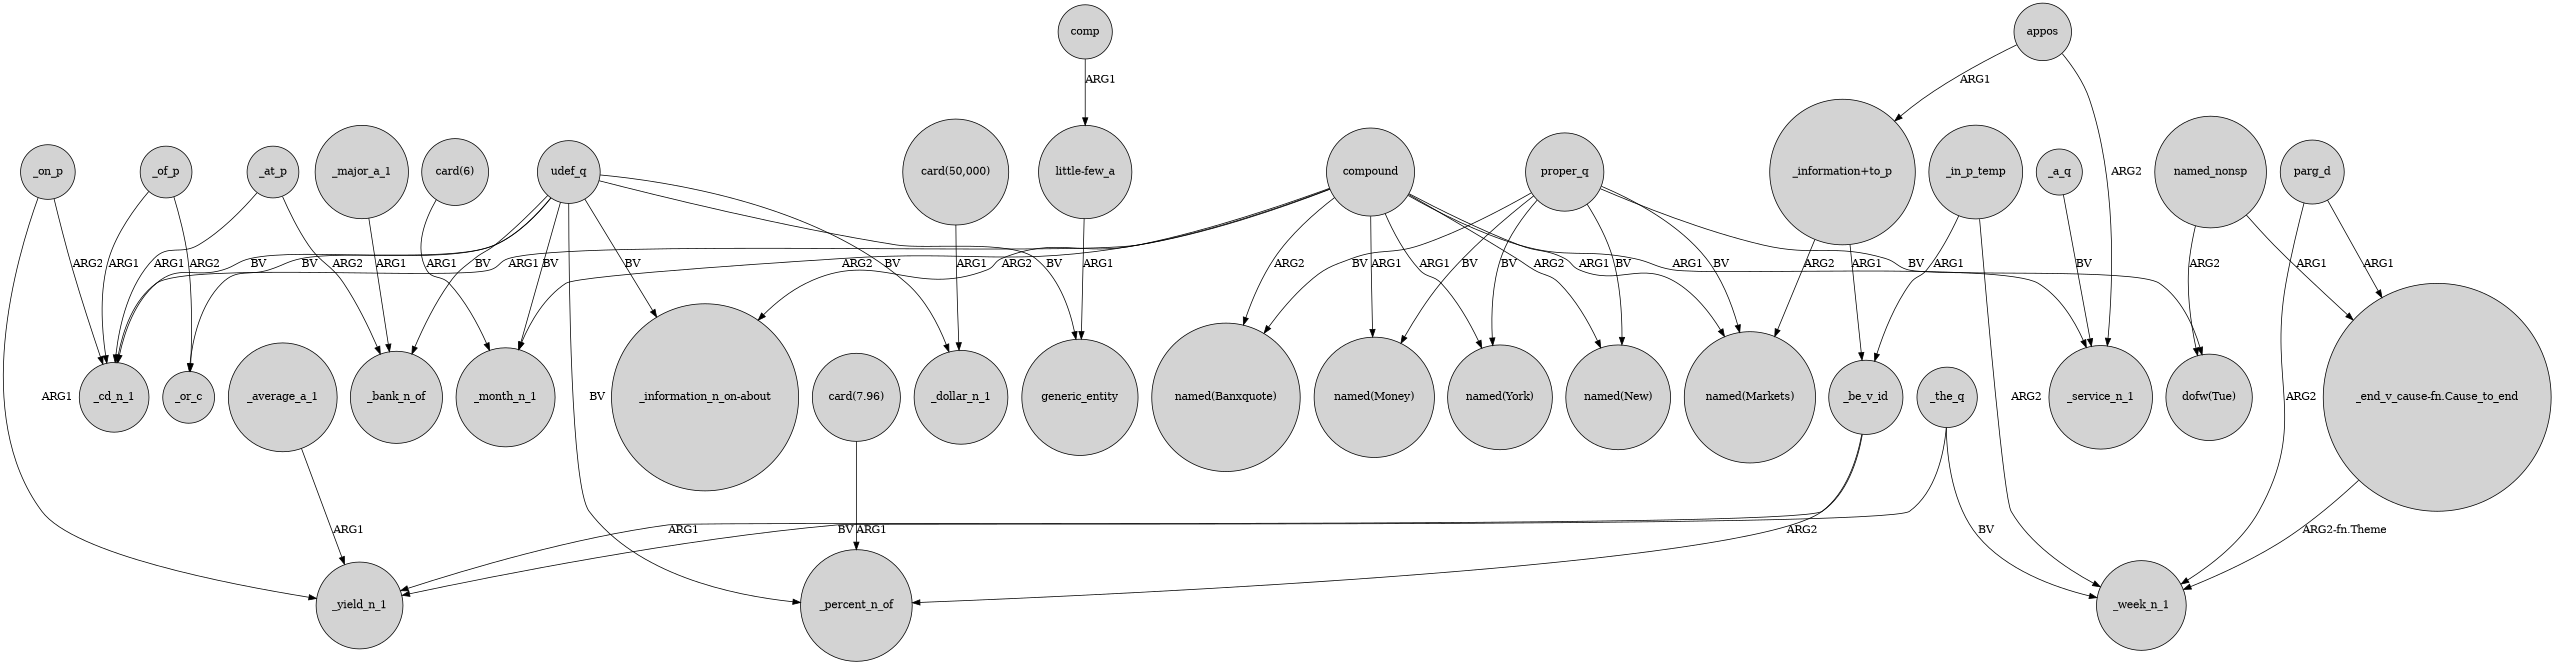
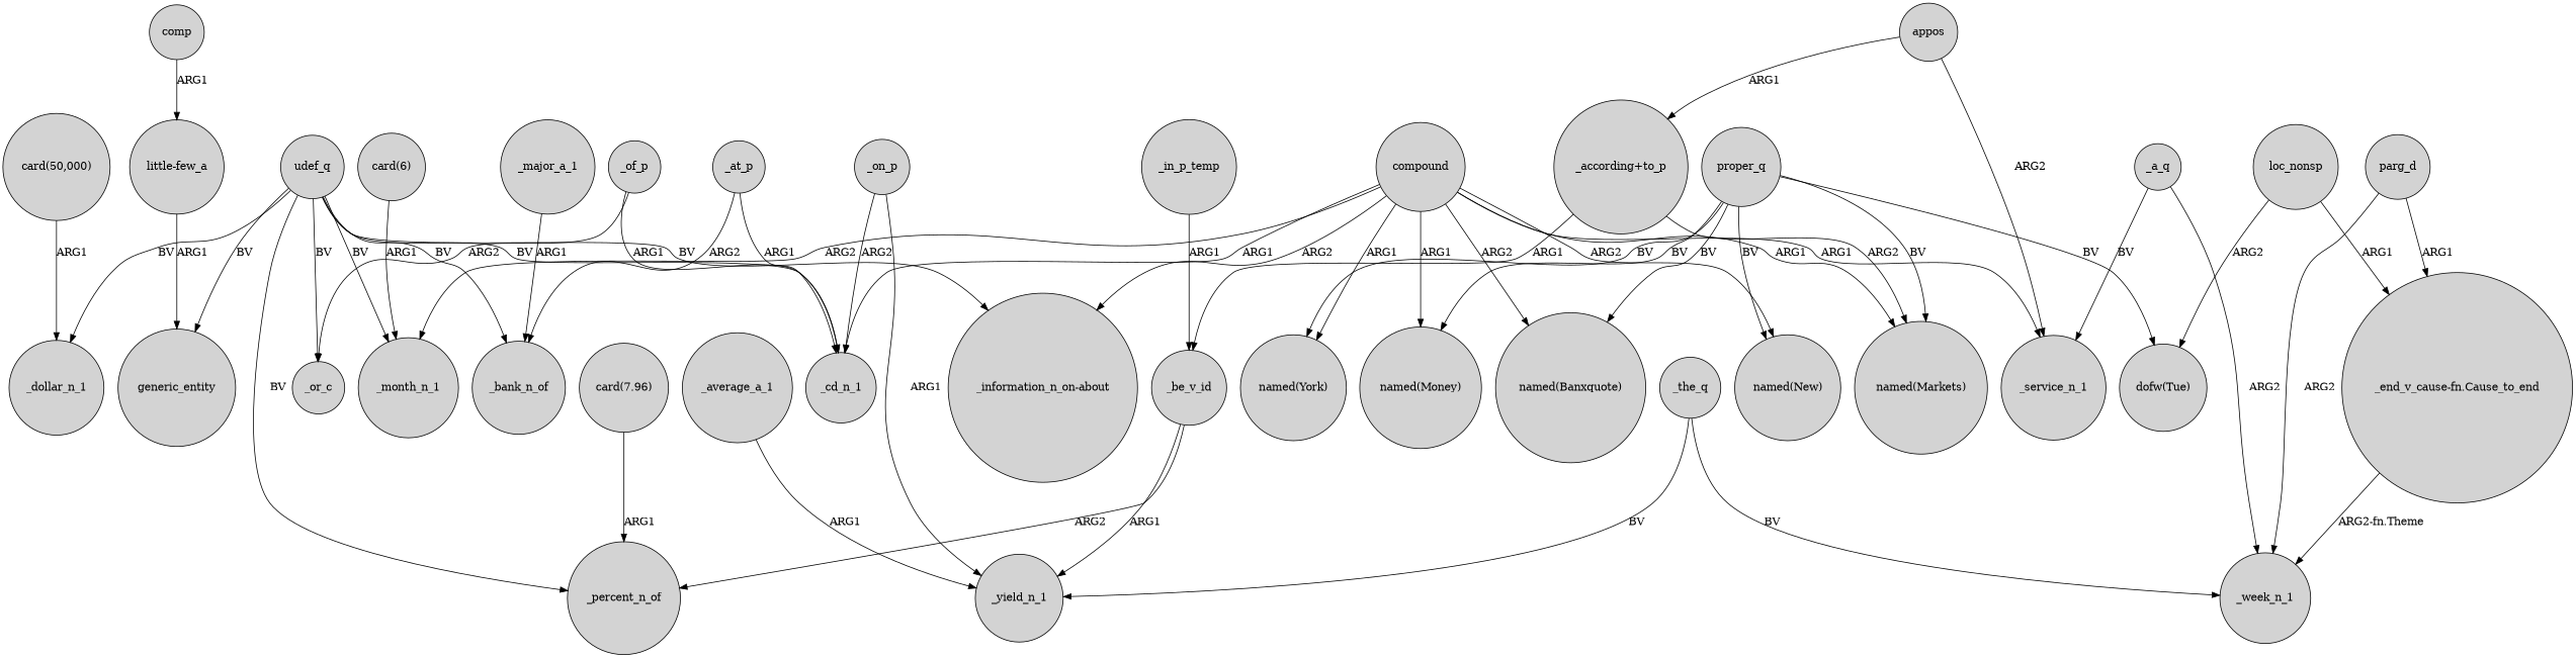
  digraph {
    node [shape=circle style=filled]
    _of_p
    _cd_n_1
    _or_c
    _the_q
    _yield_n_1
    _week_n_1
    _be_v_id
    _percent_n_of
    compound
    _month_n_1
    "named(Banxquote)"
    "named(New)"
    "_information_n_on-about"
    "named(Markets)"
    "named(Money)"
    _service_n_1
    "named(York)"
    udef_q
    generic_entity
    _bank_n_of
    _dollar_n_1
    _at_p
    "_end_v_cause-fn.Cause_to_end"
    proper_q
    "dofw(Tue)"
    _in_p_temp
-   "_according+to_p" [label="_information+to_p"]
+   "_according+to_p"
    parg_d
    _average_a_1
    appos
-   loc_nonsp [label=named_nonsp]
+   loc_nonsp
    comp
    "little-few_a"
    _major_a_1
    _a_q
    "card(50,000)"
    "card(7.96)"
    _on_p
    "card(6)"
    _of_p -> _cd_n_1 [label=ARG1]
    _of_p -> _or_c [label=ARG2]
    _the_q -> _yield_n_1 [label=BV]
    _the_q -> _week_n_1 [label=BV]
    _be_v_id -> _yield_n_1 [label=ARG1]
    _be_v_id -> _percent_n_of [label=ARG2]
    compound -> _cd_n_1 [label=ARG1]
    compound -> _month_n_1 [label=ARG2]
    compound -> "named(Banxquote)" [label=ARG2]
    compound -> "named(New)" [label=ARG2]
    compound -> "_information_n_on-about" [label=ARG2]
    compound -> "named(Markets)" [label=ARG1]
    compound -> "named(Money)" [label=ARG1]
    compound -> _service_n_1 [label=ARG1]
    compound -> "named(York)" [label=ARG1]
    udef_q -> _cd_n_1 [label=BV]
    udef_q -> _or_c [label=BV]
    udef_q -> _percent_n_of [label=BV]
    udef_q -> _month_n_1 [label=BV]
    udef_q -> "_information_n_on-about" [label=BV]
    udef_q -> generic_entity [label=BV]
    udef_q -> _bank_n_of [label=BV]
    udef_q -> _dollar_n_1 [label=BV]
    _at_p -> _cd_n_1 [label=ARG1]
    _at_p -> _bank_n_of [label=ARG2]
    "_end_v_cause-fn.Cause_to_end" -> _week_n_1 [label="ARG2-fn.Theme"]
    proper_q -> "named(Banxquote)" [label=BV]
    proper_q -> "named(New)" [label=BV]
    proper_q -> "named(Markets)" [label=BV]
    proper_q -> "named(Money)" [label=BV]
    proper_q -> "named(York)" [label=BV]
    proper_q -> "dofw(Tue)" [label=BV]
-   _in_p_temp -> _week_n_1 [label=ARG2]
+   _a_q -> _week_n_1 [label=ARG2]
    _in_p_temp -> _be_v_id [label=ARG1]
    "_according+to_p" -> _be_v_id [label=ARG1]
    "_according+to_p" -> "named(Markets)" [label=ARG2]
    parg_d -> _week_n_1 [label=ARG2]
    parg_d -> "_end_v_cause-fn.Cause_to_end" [label=ARG1]
    _average_a_1 -> _yield_n_1 [label=ARG1]
    appos -> _service_n_1 [label=ARG2]
    appos -> "_according+to_p" [label=ARG1]
    loc_nonsp -> "_end_v_cause-fn.Cause_to_end" [label=ARG1]
    loc_nonsp -> "dofw(Tue)" [label=ARG2]
    comp -> "little-few_a" [label=ARG1]
    "little-few_a" -> generic_entity [label=ARG1]
    _major_a_1 -> _bank_n_of [label=ARG1]
    _a_q -> _service_n_1 [label=BV]
    "card(50,000)" -> _dollar_n_1 [label=ARG1]
    "card(7.96)" -> _percent_n_of [label=ARG1]
    _on_p -> _cd_n_1 [label=ARG2]
    _on_p -> _yield_n_1 [label=ARG1]
    "card(6)" -> _month_n_1 [label=ARG1]
  }
